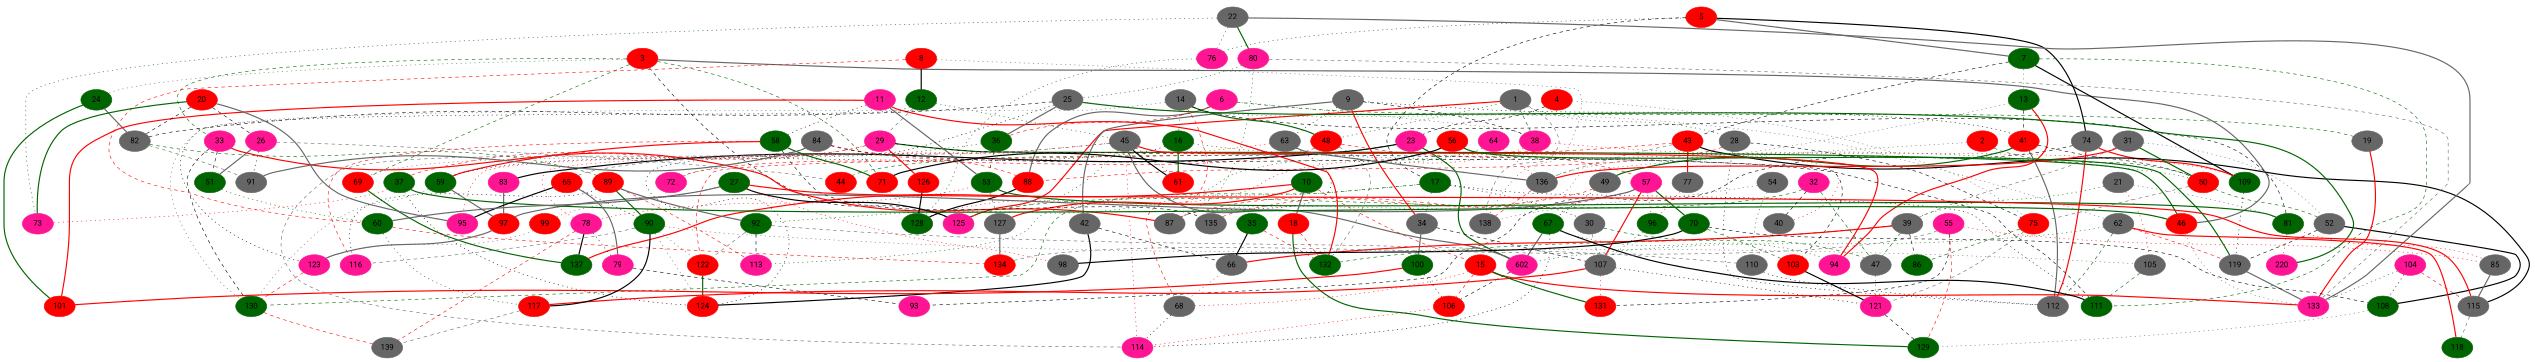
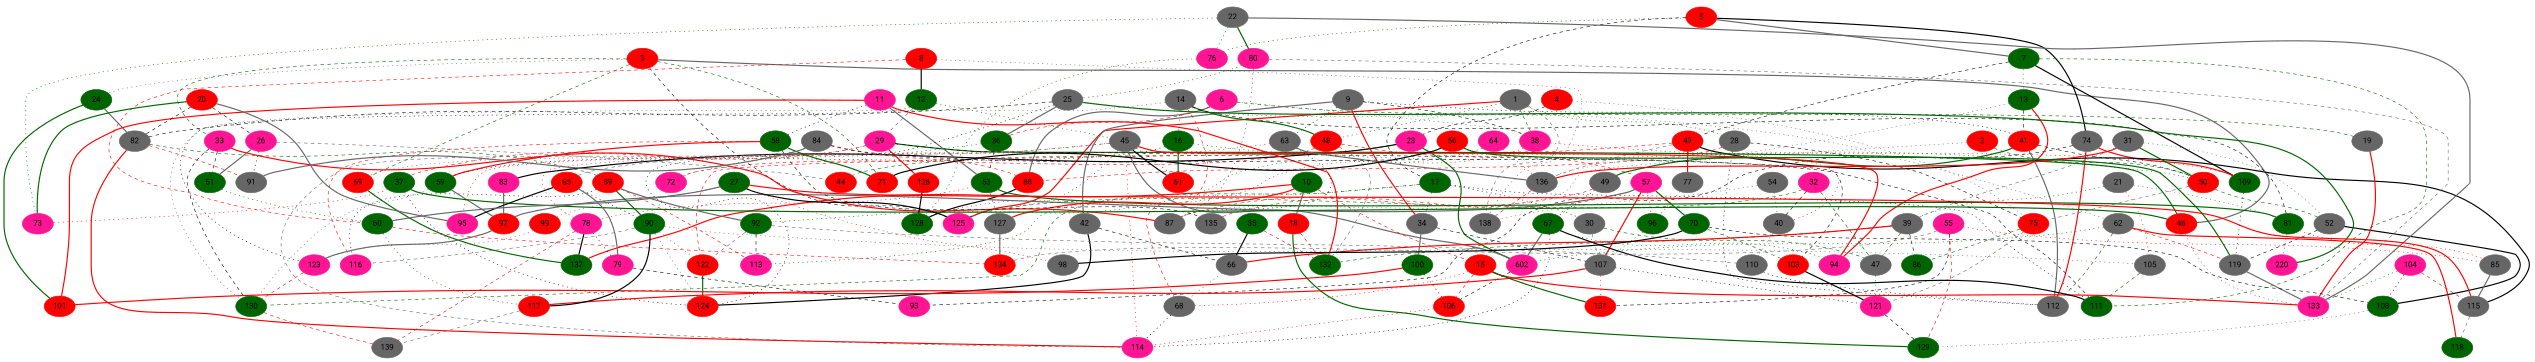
  graph {
    fontname=Roboto
    node [color=gray40 fontname=Roboto style=filled]
    edge [color=black fontname=Roboto style=dashed]
    1
    28
    38 [color=deeppink]
    48 [color=red]
    125 [color=deeppink]
    138
    75 [color=red]
    88 [color=red]
    112
    109 [color=darkgreen]
    128 [color=darkgreen]
    132 [color=darkgreen]
    72 [color=deeppink]
    57 [color=deeppink]
    2 [color=red]
    50 [color=red]
    87
    52
    3 [color=red]
    24 [color=darkgreen]
    33 [color=deeppink]
    46 [color=red]
    69 [color=red]
    71 [color=red]
    101 [color=red]
    82
    130 [color=darkgreen]
    51 [color=darkgreen]
    133 [color=deeppink]
    137 [color=darkgreen]
    4 [color=red]
    23 [color=deeppink]
    40
    44 [color=red]
    83 [color=deeppink]
    n36 [color=deeppink label=602]
    86 [color=darkgreen]
    121 [color=deeppink]
    5 [color=red]
    7 [color=darkgreen]
    17 [color=darkgreen]
    74
    76 [color=deeppink]
    13 [color=darkgreen]
    43 [color=red]
    111 [color=darkgreen]
    34
    30
    113 [color=deeppink]
    93 [color=deeppink]
    6 [color=deeppink]
    19
    36 [color=darkgreen]
    53 [color=darkgreen]
    41 [color=red]
    94 [color=deeppink]
    136
    115
    77
    122 [color=red]
    119
    8 [color=red]
    12 [color=darkgreen]
    60 [color=darkgreen]
    29 [color=deeppink]
    45
    123 [color=deeppink]
    134 [color=red]
    117 [color=red]
    9
    42
    63
    107
    100 [color=darkgreen]
    49
    124 [color=red]
    66
    95 [color=deeppink]
    10 [color=darkgreen]
    15 [color=red]
    18 [color=red]
    127
    68
    106 [color=red]
    131 [color=red]
    129 [color=darkgreen]
    11 [color=deeppink]
    58 [color=darkgreen]
    81 [color=darkgreen]
    78 [color=deeppink]
    59 [color=darkgreen]
    135
    116 [color=deeppink]
    37 [color=darkgreen]
    103 [color=red]
    126 [color=red]
    61 [color=red]
    65 [color=red]
    114 [color=deeppink]
    14
    16 [color=darkgreen]
    n102 [color=deeppink label=220]
    85
    139
    97 [color=red]
    47
    25
    62
    20 [color=red]
    26 [color=deeppink]
    73 [color=deeppink]
    91
    89 [color=red]
    21
    39
    105
    22
    80 [color=deeppink]
    110
    118 [color=darkgreen]
    27 [color=darkgreen]
    98
    99 [color=red]
    31
    108 [color=darkgreen]
    32 [color=deeppink]
    35 [color=darkgreen]
    90 [color=darkgreen]
    67 [color=darkgreen]
    96 [color=darkgreen]
    79 [color=deeppink]
    70 [color=darkgreen]
    54
    55 [color=deeppink]
    56 [color=red]
    64 [color=deeppink]
    92 [color=darkgreen]
    84
    104 [color=deeppink]
    1 -- 28 [color=darkgreen style=dotted]
    1 -- 38 [color=darkgreen]
    1 -- 48 [color=darkgreen style=dotted]
    1 -- 125 [color=red style=bold]
    1 -- 138 [color=gray40]
    28 -- 75
    28 -- 88 [color=red]
    28 -- 112 [style=dotted]
    38 -- 109 [color=red style=dotted]
    38 -- 128 [color=red style=dotted]
    48 -- 132 [color=gray40]
    48 -- 72 [color=red]
    48 -- 57 [color=red]
    75 -- 86 [color=darkgreen]
    75 -- 121 [color=gray40]
    88 -- 128 [style=bold]
    109 -- 119 [style=dotted]
    72 -- 90 [color=gray40 style=dotted]
    57 -- 107 [color=red style=bold]
    57 -- 135 [color=red]
    57 -- 97 [color=gray40 style=bold]
    57 -- 96 [color=red style=dotted]
    57 -- 70 [color=darkgreen style=bold]
    2 -- 50 [color=darkgreen]
    2 -- 87 [color=gray40 style=dotted]
    50 -- 75 [color=gray40]
    50 -- 52 [color=darkgreen]
    52 -- 119
    52 -- 108 [style=bold]
    3 -- 125
    3 -- 24 [color=gray40 style=dotted]
    3 -- 33 [color=darkgreen]
    3 -- 46 [color=gray40 style=bold]
    3 -- 69 [color=darkgreen]
    3 -- 71 [color=darkgreen]
    24 -- 101 [color=darkgreen style=bold]
    24 -- 82 [color=gray40 style=bold]
    33 -- 87 [color=red style=bold]
    33 -- 130
    33 -- 51
    46 -- 133 [color=gray40 style=dotted]
    69 -- 137 [color=darkgreen style=bold]
    71 -- 128 [color=darkgreen style=dotted]
-   82 -- 91 [color=gray40]
+   82 -- 114 [color=red style=bold]
+   82 -- 91 [color=red]
    82 -- 89 [color=darkgreen]
    130 -- 139 [color=red]
    51 -- 60 [color=darkgreen style=dotted]
    4 -- 75 [color=gray40 style=dotted]
    4 -- 23
    23 -- 40 [color=red style=dotted]
    23 -- 44 [color=darkgreen]
    23 -- 83 [style=bold]
    23 -- n36 [color=darkgreen style=bold]
    40 -- 110 [color=gray40 style=dotted]
    83 -- 97 [color=gray40 style=bold]
    n36 -- 106
    121 -- 129
    5 -- 7 [color=gray40 style=bold]
    5 -- 17
    5 -- 74 [style=bold]
    5 -- 76 [color=darkgreen style=dotted]
    7 -- 109 [style=bold]
    7 -- 13 [color=gray40 style=dotted]
    7 -- 43
    7 -- 111 [color=darkgreen]
    17 -- 130 [color=darkgreen]
    17 -- 111 [style=dotted]
    17 -- 34 [color=darkgreen style=dotted]
    17 -- 30 [style=dotted]
    17 -- 113 [color=darkgreen style=dotted]
    74 -- 112 [color=red style=bold]
    74 -- 109 [color=red style=bold]
    74 -- 93
    76 -- 128 [color=darkgreen style=dotted]
    13 -- 41
    13 -- 94 [color=red style=bold]
    13 -- 136 [color=gray40 style=dotted]
    43 -- 136 [color=gray40]
    43 -- 115 [style=bold]
    43 -- 77 [color=red style=bold]
    43 -- 122 [color=red]
    34 -- 107
    34 -- 100 [color=gray40 style=bold]
    30 -- 107 [color=gray40]
    30 -- 47 [color=darkgreen]
    6 -- 38 [color=gray40 style=dotted]
    6 -- 88 [color=gray40 style=bold]
    6 -- 19 [color=darkgreen]
    6 -- 36 [color=red]
    19 -- 133 [color=red style=bold]
    36 -- 72 [color=darkgreen style=dotted]
    36 -- 53
    53 -- 127 [color=gray40]
    53 -- 81 [color=darkgreen style=bold]
    53 -- 78 [color=red style=dotted]
    41 -- 112 [color=gray40 style=bold]
    41 -- 50
    41 -- 49 [color=darkgreen style=bold]
    136 -- 138 [color=red]
    115 -- 118 [color=gray40]
    77 -- 96 [color=red style=dotted]
    122 -- 124 [color=darkgreen style=bold]
    119 -- 133 [color=gray40 style=bold]
    8 -- 138 [color=gray40 style=dotted]
    8 -- 12 [style=bold]
    8 -- 60 [color=red]
    12 -- 29 [color=gray40]
    12 -- 45 [color=darkgreen style=dotted]
    12 -- 123 [style=dotted]
    60 -- 134 [color=red]
    60 -- 117 [color=darkgreen style=dotted]
    29 -- 46 [color=darkgreen style=bold]
    29 -- 69 [color=gray40 style=dotted]
    29 -- 37 [color=red]
    29 -- 103
    29 -- 126 [color=red style=bold]
    45 -- 125 [color=darkgreen style=dotted]
    45 -- n36 [color=gray40 style=bold]
    45 -- 94 [color=red style=bold]
    45 -- 78 [color=red style=dotted]
    45 -- 61 [style=bold]
    45 -- 61 [style=dotted]
    45 -- 65 [color=gray40]
    45 -- 114 [color=red style=dotted]
    123 -- 130 [color=red]
    117 -- 139 [color=gray40]
    9 -- 38
    9 -- 34 [color=red style=bold]
    9 -- 41 [style=dotted]
    9 -- 42 [color=gray40 style=bold]
    9 -- 63 [style=dotted]
    42 -- 124 [style=bold]
    42 -- 66
    63 -- 87 [style=dotted]
    63 -- 136 [color=gray40 style=bold]
    63 -- 95 [color=red style=dotted]
    107 -- 121 [style=dotted]
    107 -- 117 [color=red style=bold]
    107 -- 131 [color=red style=dotted]
    100 -- 101 [color=red style=bold]
    100 -- 106 [style=dotted]
    49 -- 87 [color=red]
    49 -- 67 [style=dotted]
    66 -- 68 [color=gray40 style=dotted]
    10 -- 137 [color=red style=bold]
    10 -- 15 [color=red]
    10 -- 18 [color=gray40 style=bold]
    10 -- 127 [color=red style=bold]
    15 -- 133 [color=red style=bold]
    15 -- 68 [color=red style=dotted]
    15 -- 106 [color=red]
    15 -- 131 [color=darkgreen style=bold]
    18 -- 132 [color=red]
    18 -- 129 [color=darkgreen style=bold]
    127 -- 134 [color=gray40 style=bold]
    68 -- 114 [style=dotted]
    106 -- 114 [color=red style=dotted]
    11 -- 132 [color=red style=bold]
    11 -- 101 [color=red style=bold]
    11 -- 53 [color=gray40 style=bold]
    11 -- 58 [style=dotted]
    58 -- 71 [color=darkgreen style=bold]
    58 -- 59 [color=red style=bold]
    58 -- 135
    58 -- 116 [color=red]
    81 -- n102 [color=red style=dotted]
    81 -- 85 [color=red style=dotted]
    78 -- 137 [style=bold]
    78 -- 139 [color=red]
    78 -- 79 [style=dotted]
    59 -- 130 [color=gray40 style=dotted]
    59 -- 97 [color=gray40 style=bold]
    37 -- 46 [color=darkgreen style=bold]
    37 -- 124 [style=dotted]
    37 -- 73 [color=red style=dotted]
    103 -- 121 [style=bold]
    126 -- 128 [style=bold]
    65 -- 95 [style=bold]
    65 -- 90 [style=dotted]
    65 -- 79 [color=gray40 style=bold]
    14 -- 48 [color=darkgreen style=bold]
    14 -- 130 [color=gray40 style=dotted]
    14 -- 68 [color=red]
    14 -- 81
    14 -- 16 [color=darkgreen style=dotted]
    16 -- 50 [color=darkgreen style=dotted]
    16 -- 59 [style=dotted]
    16 -- 61 [color=darkgreen style=bold]
    85 -- 115 [color=gray40 style=bold]
    97 -- 123 [color=gray40 style=bold]
    47 -- 121 [color=darkgreen style=dotted]
    25 -- 82
    25 -- 36 [color=gray40 style=bold]
    25 -- 124 [style=dotted]
    25 -- n102 [color=darkgreen style=bold]
    25 -- 62 [color=gray40 style=dotted]
    62 -- 112 [color=darkgreen]
    62 -- n36 [color=darkgreen style=dotted]
    62 -- 119 [color=red]
    62 -- 118 [color=red style=bold]
    20 -- 82
    20 -- 95 [color=gray40 style=bold]
    20 -- 26
    20 -- 73 [color=darkgreen style=bold]
    26 -- 51 [color=gray40 style=bold]
    26 -- 44 [color=gray40]
    26 -- 91 [style=dotted]
    89 -- 113 [color=red]
    89 -- 116 [style=dotted]
    89 -- 90 [color=darkgreen style=bold]
    89 -- 92 [color=gray40 style=bold]
    21 -- 81 [color=gray40 style=dotted]
    21 -- 39 [color=darkgreen style=dotted]
    21 -- 105 [color=red style=dotted]
    39 -- 132 [color=darkgreen]
    39 -- 86
    39 -- 66 [color=red style=bold]
    39 -- 47 [color=darkgreen]
    105 -- 111 [color=darkgreen]
    22 -- 133 [color=gray40 style=bold]
    22 -- 76 [color=darkgreen style=dotted]
    22 -- 73 [color=darkgreen style=dotted]
    22 -- 80 [color=darkgreen style=bold]
    80 -- 87 [color=darkgreen style=dotted]
    80 -- 133 [color=gray40]
    80 -- 25 [color=darkgreen style=dotted]
    110 -- 112 [style=dotted]
    27 -- 125 [style=bold]
    27 -- 115 [color=red style=bold]
    27 -- 60 [color=gray40 style=bold]
    27 -- 98 [color=red style=dotted]
    27 -- 99 [color=gray40 style=dotted]
    99 -- 123 [color=gray40 style=dotted]
    31 -- 50 [color=darkgreen style=bold]
    31 -- 52 [color=gray40 style=dotted]
    31 -- 136 [color=red style=bold]
    31 -- 39 [color=gray40]
    108 -- 129 [color=gray40 style=dotted]
    32 -- 125 [color=darkgreen]
    32 -- 40
    32 -- 47 [color=darkgreen]
    35 -- 132 [color=red]
    35 -- 66 [style=bold]
    90 -- 122 [color=gray40 style=dotted]
    90 -- 117 [style=bold]
    90 -- 124 [color=gray40 style=dotted]
    90 -- 116 [color=gray40]
    90 -- 105 [color=gray40 style=dotted]
    67 -- n36 [color=gray40 style=bold]
    67 -- 111 [style=bold]
    67 -- 94 [color=darkgreen style=dotted]
    67 -- 114 [style=dotted]
    96 -- 107 [color=darkgreen style=dotted]
    79 -- 93
    70 -- 103 [color=darkgreen]
    70 -- 98 [style=bold]
    70 -- 108
    54 -- 138 [color=gray40 style=dotted]
-   54 -- 110 [color=darkgreen style=dotted]
+   54 -- 40 [color=darkgreen style=dotted]
    55 -- 134 [color=gray40]
    55 -- 131
    55 -- 129 [color=red]
    55 -- 85 [color=red style=dotted]
    56 -- 71 [style=bold]
    56 -- 119 [color=darkgreen style=bold]
    64 -- 136 [color=red style=dotted]
    64 -- 92 [color=darkgreen style=dotted]
    92 -- 113
    92 -- 122 [color=gray40]
    92 -- 110 [color=gray40]
    84 -- 88 [color=red]
    84 -- 111
    84 -- 114 [color=gray40]
    84 -- 91 [color=gray40 style=bold]
    104 -- 133 [color=darkgreen style=dotted]
    104 -- 115 [color=red]
    104 -- 108 [style=dotted]
  }
